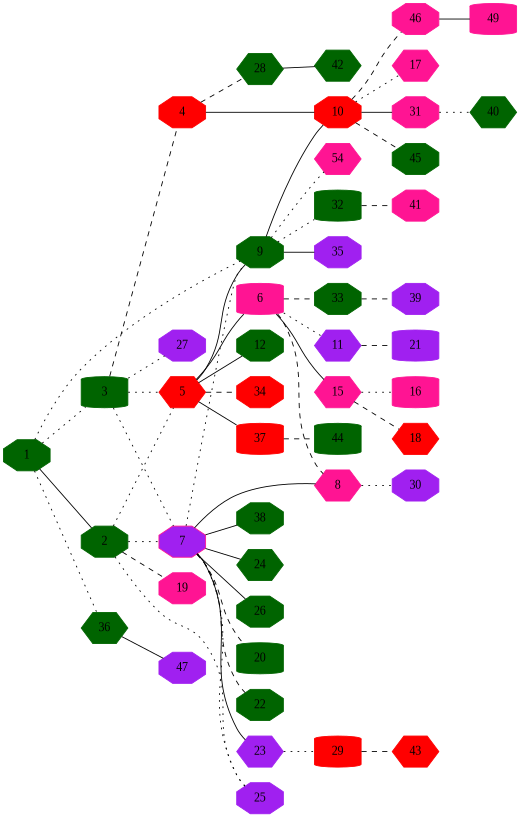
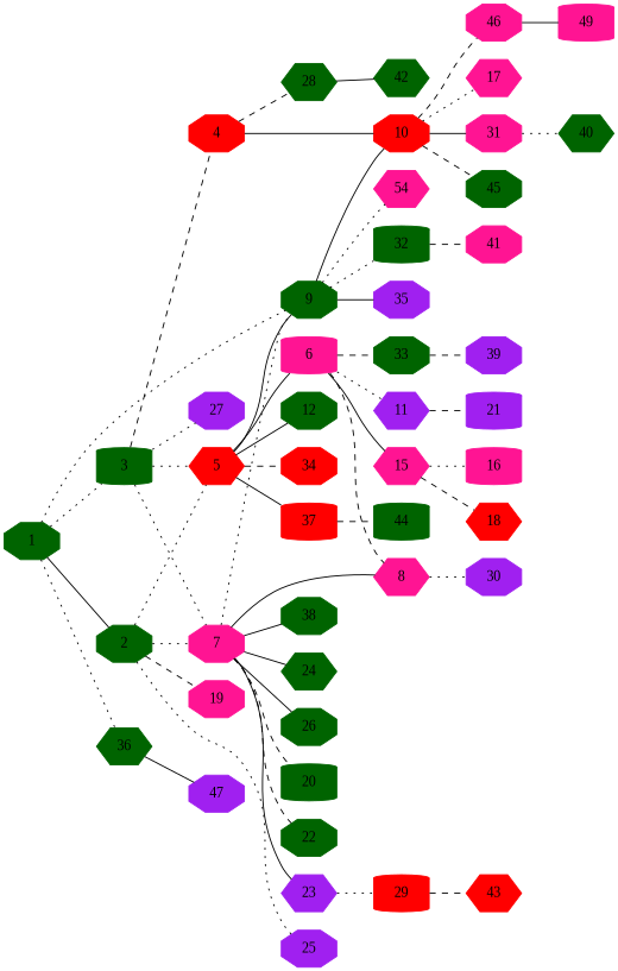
  graph {
    fontname="Liberation Serif"
    rankdir=LR
    node [color=darkgreen fontname="Liberation Serif" shape=octagon style=filled]
    edge [fontname="Liberation Serif" style=dotted]
    1
    2
    3 [shape=cylinder]
    9
    36 [shape=hexagon]
    5 [color=red shape=hexagon]
-   7 [color=deeppink fillcolor=purple]
+   7 [color=deeppink]
    19 [color=deeppink]
    25 [color=purple]
    4 [color=red]
    27 [color=purple]
    10 [color=red]
    n13 [color=deeppink label=54 shape=hexagon]
    32 [shape=cylinder]
    35 [color=purple]
    47 [color=purple]
    6 [color=deeppink shape=cylinder]
    12
    34 [color=red]
    37 [color=red shape=cylinder]
    8 [color=deeppink shape=hexagon]
    20 [shape=cylinder]
    22
    23 [color=purple shape=hexagon]
    24 [shape=hexagon]
    26
    38
    28 [shape=hexagon]
    17 [color=deeppink shape=hexagon]
    31 [color=deeppink]
    45
    46 [color=deeppink]
    42 [shape=hexagon]
    11 [color=purple shape=hexagon]
    15 [color=deeppink shape=hexagon]
    33
    44 [shape=cylinder]
    30 [color=purple]
    21 [color=purple shape=cylinder]
    16 [color=deeppink shape=cylinder]
    18 [color=red shape=hexagon]
    39 [color=purple]
    29 [color=red shape=cylinder]
    41 [color=deeppink]
    40 [shape=hexagon]
    49 [color=deeppink shape=cylinder]
    43 [color=red shape=hexagon]
    1 -- 2 [style=solid]
    1 -- 3
    1 -- 9
    1 -- 36
    2 -- 5
    2 -- 7
    2 -- 19 [style=dashed]
    2 -- 25
    3 -- 5
    3 -- 7
    3 -- 4 [style=dashed]
    3 -- 27
    9 -- 10 [style=solid]
    9 -- n13
    9 -- 32
    9 -- 35 [style=solid]
    36 -- 47 [style=solid]
    5 -- 9 [style=solid]
    5 -- 6 [style=solid]
    5 -- 12 [style=solid]
    5 -- 34 [style=dashed]
    5 -- 37 [style=solid]
    7 -- 9
-   7 -- 25
    7 -- 8 [style=solid]
    7 -- 20 [style=dashed]
    7 -- 22 [style=dashed]
    7 -- 23 [style=solid]
    7 -- 24 [style=solid]
    7 -- 26 [style=solid]
    7 -- 38 [style=solid]
    4 -- 10 [style=solid]
    4 -- 28 [style=dashed]
    10 -- 17
    10 -- 31 [style=solid]
    10 -- 45 [style=dashed]
    10 -- 46 [style=dashed]
    32 -- 41 [style=dashed]
    6 -- 8 [style=dashed]
    6 -- 11
    6 -- 15 [style=solid]
    6 -- 33 [style=dashed]
    37 -- 44 [style=dashed]
    8 -- 30
    23 -- 29
    28 -- 42 [style=solid]
    31 -- 40
    46 -- 49 [style=solid]
    11 -- 21 [style=dashed]
    15 -- 16
    15 -- 18 [style=dashed]
    33 -- 39 [style=dashed]
    29 -- 43 [style=dashed]
  }
